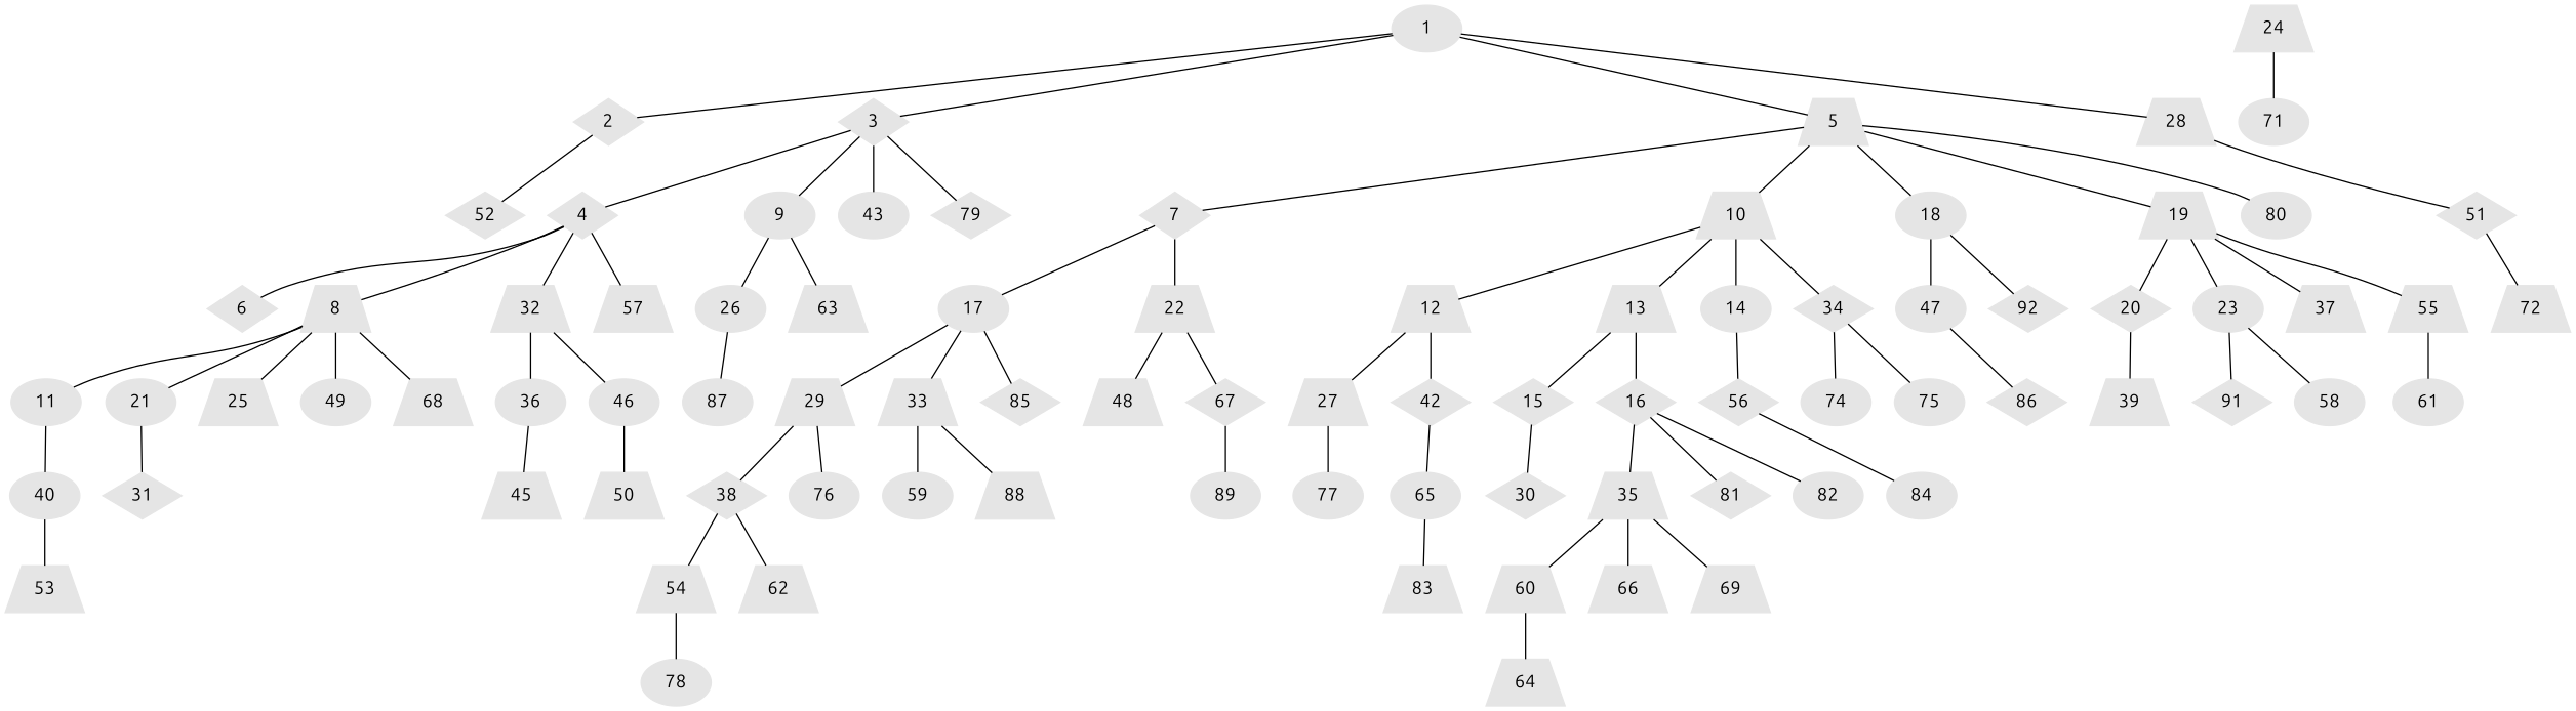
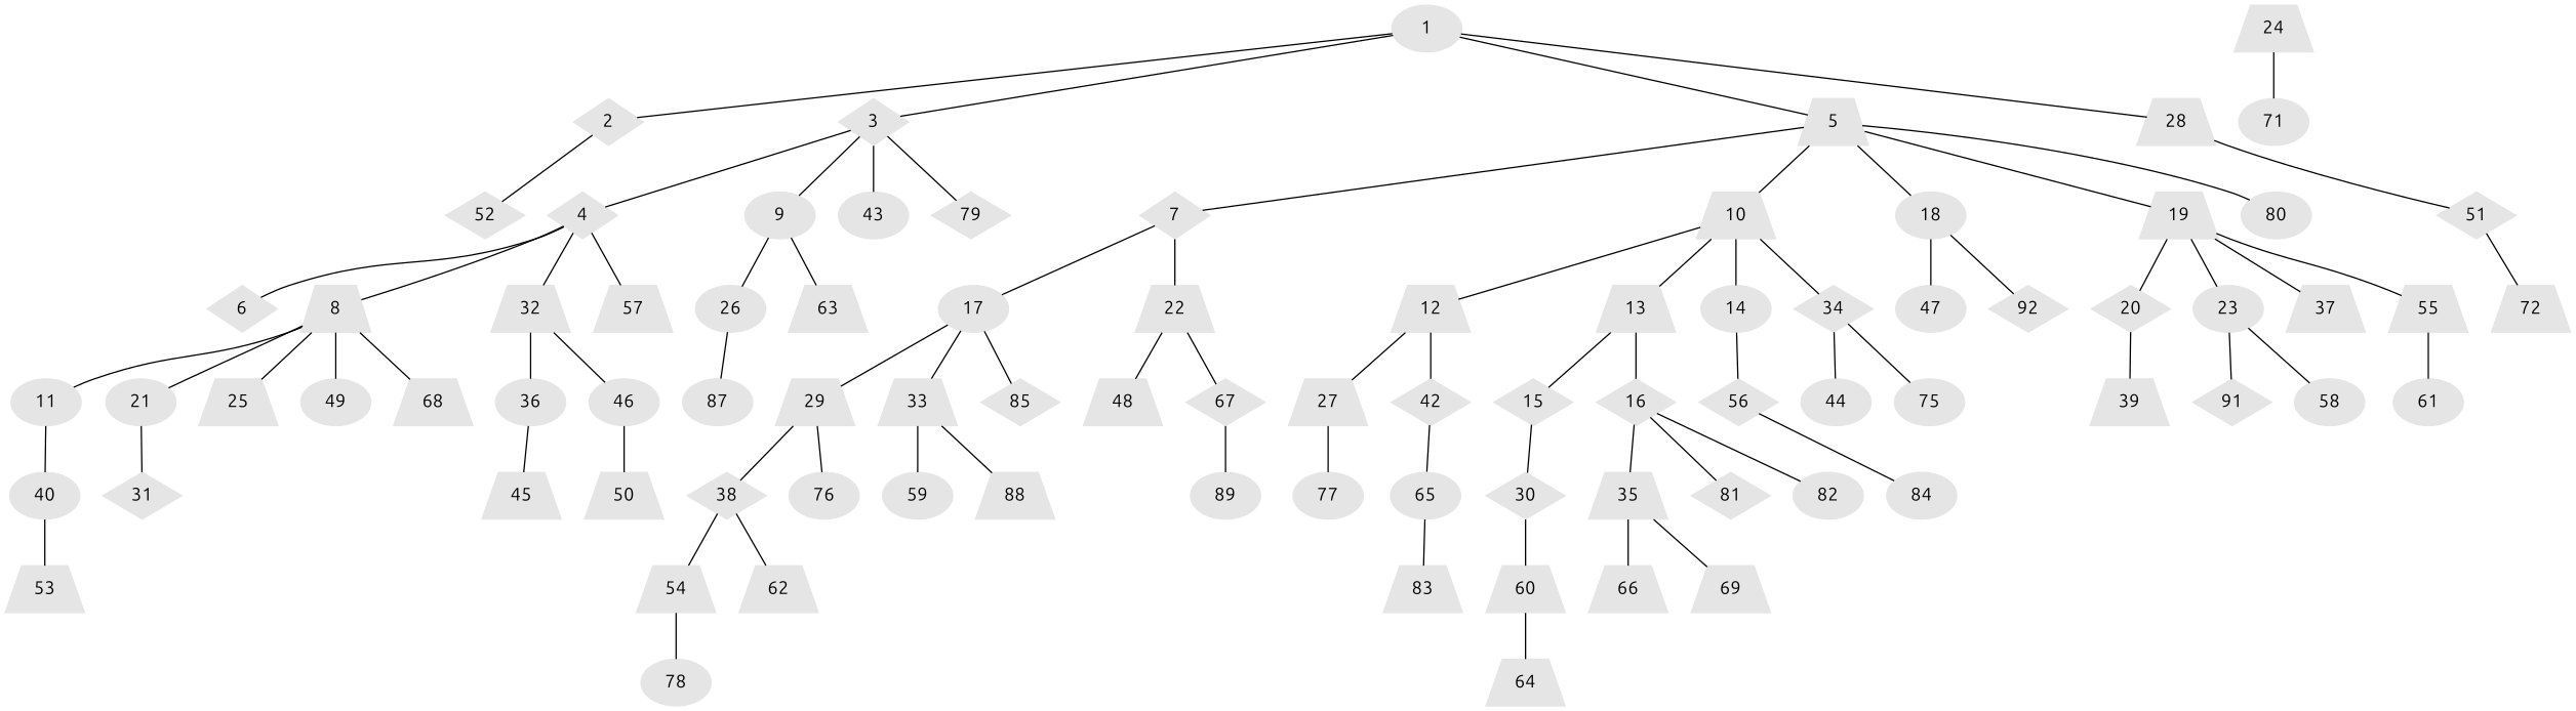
  graph {
    fontname=Ubuntu
    node [color=gray90 fontname=Ubuntu shape=trapezium style=filled]
    edge [fontname=Ubuntu]
    1 [shape=ellipse]
    2 [shape=diamond]
    3 [shape=diamond]
    5
    28
    52 [shape=diamond]
    4 [shape=diamond]
    9 [shape=ellipse]
    43 [shape=ellipse]
    79 [shape=diamond]
    7 [shape=diamond]
    10
    18 [shape=ellipse]
    19
    80 [shape=ellipse]
    51 [shape=diamond]
    71 [shape=ellipse]
    24
    6 [shape=diamond]
    8
    32
    57
    26 [shape=ellipse]
    63
    11 [shape=ellipse]
    21 [shape=ellipse]
    25
    49 [shape=ellipse]
    68
    36 [shape=ellipse]
    46 [shape=ellipse]
    17 [shape=ellipse]
    22
    12
    13
    14 [shape=ellipse]
    34 [shape=diamond]
    47 [shape=ellipse]
    n39 [label=92 shape=diamond]
    20 [shape=diamond]
    23 [shape=ellipse]
    37
    55
    29
    33
    85 [shape=diamond]
    48
    67 [shape=diamond]
    40 [shape=ellipse]
    31 [shape=diamond]
    87 [shape=ellipse]
    27
    42 [shape=diamond]
    15 [shape=diamond]
    16 [shape=diamond]
    56 [shape=diamond]
-   74 [shape=ellipse]
+   74 [shape=ellipse label=44]
    75 [shape=ellipse]
    53
    77 [shape=ellipse]
    65 [shape=ellipse]
    30 [shape=diamond]
    35
    81 [shape=diamond]
    82 [shape=ellipse]
    84 [shape=ellipse]
    60
    66
    69
    38 [shape=diamond]
    76 [shape=ellipse]
    59 [shape=ellipse]
    88
-   86 [shape=diamond]
    39
    n76 [label=91 shape=diamond]
    58 [shape=ellipse]
    61 [shape=ellipse]
    89 [shape=ellipse]
    72
    54
    62
    45
    50
    64
    78 [shape=ellipse]
    83
    1 -- 2
    1 -- 3
    1 -- 5
    1 -- 28
    2 -- 52
    3 -- 4
    3 -- 9
    3 -- 43
    3 -- 79
    5 -- 7
    5 -- 10
    5 -- 18
    5 -- 19
    5 -- 80
    28 -- 51
    4 -- 6
    4 -- 8
    4 -- 32
    4 -- 57
    9 -- 26
    9 -- 63
    7 -- 17
    7 -- 22
    10 -- 12
    10 -- 13
    10 -- 14
    10 -- 34
    18 -- 47
    18 -- n39
    19 -- 20
    19 -- 23
    19 -- 37
    19 -- 55
    51 -- 72
    24 -- 71
    8 -- 11
    8 -- 21
    8 -- 25
    8 -- 49
    8 -- 68
    32 -- 36
    32 -- 46
    26 -- 87
    11 -- 40
    21 -- 31
    36 -- 45
    46 -- 50
    17 -- 29
    17 -- 33
    17 -- 85
    22 -- 48
    22 -- 67
    12 -- 27
    12 -- 42
    13 -- 15
    13 -- 16
    14 -- 56
    34 -- 74
    34 -- 75
-   47 -- 86
    20 -- 39
    23 -- n76
    23 -- 58
    55 -- 61
    29 -- 38
    29 -- 76
    33 -- 59
    33 -- 88
    67 -- 89
    40 -- 53
    27 -- 77
    42 -- 65
    15 -- 30
    16 -- 35
    16 -- 81
    16 -- 82
    56 -- 84
    65 -- 83
-   35 -- 60
+   30 -- 60
    35 -- 66
    35 -- 69
    60 -- 64
    38 -- 54
    38 -- 62
    54 -- 78
  }
